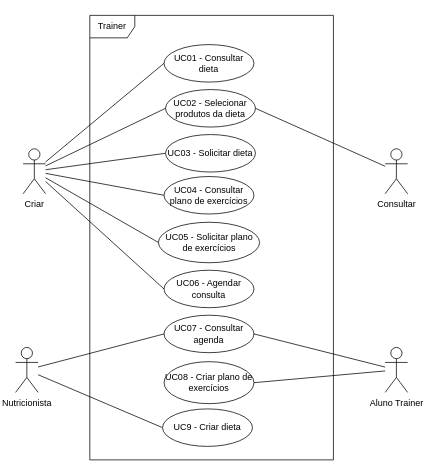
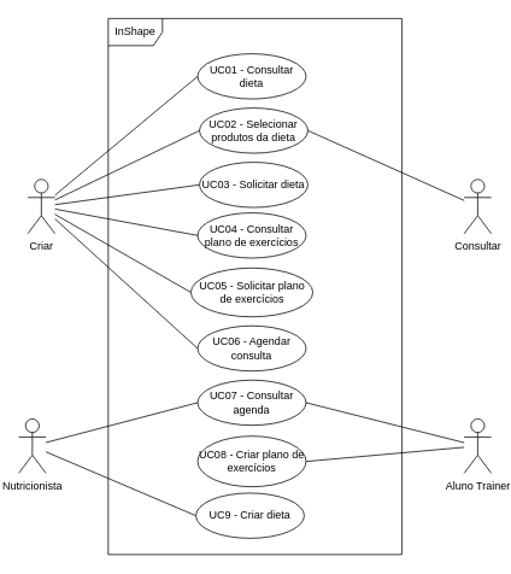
  <mxCell id="0" />
  <mxCell id="1" parent="0" />
  <mxCell id="2" value="" style="rounded=0;orthogonalLoop=1;jettySize=auto;html=1;startArrow=none;startFill=0;endArrow=none;endFill=0;entryX=0;entryY=0.5;entryDx=0;entryDy=0;" parent="1" source="5" target="13" edge="1"><mxGeometry relative="1" as="geometry" /></mxCell>
  <mxCell id="3" style="rounded=0;orthogonalLoop=1;jettySize=auto;html=1;startArrow=none;startFill=0;endArrow=none;endFill=0;entryX=0;entryY=0.5;entryDx=0;entryDy=0;" parent="1" source="5" target="12" edge="1"><mxGeometry relative="1" as="geometry" /></mxCell>
  <mxCell id="4" style="rounded=0;orthogonalLoop=1;jettySize=auto;html=1;entryX=0;entryY=0.5;entryDx=0;entryDy=0;endArrow=none;endFill=0;" parent="1" source="5" target="22" edge="1"><mxGeometry relative="1" as="geometry" /></mxCell>
  <mxCell id="5" value="Criar" style="shape=umlActor;verticalLabelPosition=bottom;verticalAlign=top;html=1;outlineConnect=0;" parent="1" vertex="1"><mxGeometry x="30" y="198" width="30" height="60" as="geometry" /></mxCell>
  <mxCell id="6" style="rounded=0;orthogonalLoop=1;jettySize=auto;html=1;entryX=0;entryY=0.5;entryDx=0;entryDy=0;endArrow=none;endFill=0;" parent="1" source="8" target="16" edge="1"><mxGeometry relative="1" as="geometry"><mxPoint x="224" y="923" as="targetPoint" /></mxGeometry></mxCell>
  <mxCell id="7" style="rounded=0;orthogonalLoop=1;jettySize=auto;html=1;entryX=0;entryY=0.5;entryDx=0;entryDy=0;endArrow=none;endFill=0;" parent="1" source="8" target="23" edge="1"><mxGeometry relative="1" as="geometry" /></mxCell>
  <mxCell id="8" value="Nutricionista" style="shape=umlActor;verticalLabelPosition=bottom;verticalAlign=top;html=1;outlineConnect=0;" parent="1" vertex="1"><mxGeometry x="20" y="463" width="30" height="60" as="geometry" /></mxCell>
  <mxCell id="9" style="rounded=0;orthogonalLoop=1;jettySize=auto;html=1;entryX=1;entryY=0.5;entryDx=0;entryDy=0;endArrow=none;endFill=0;" parent="1" source="11" target="19" edge="1"><mxGeometry relative="1" as="geometry" /></mxCell>
  <mxCell id="10" style="rounded=0;orthogonalLoop=1;jettySize=auto;html=1;entryX=1;entryY=0.5;entryDx=0;entryDy=0;endArrow=none;endFill=0;" parent="1" source="11" target="23" edge="1"><mxGeometry relative="1" as="geometry" /></mxCell>
  <mxCell id="11" value="Aluno Trainer" style="shape=umlActor;verticalLabelPosition=bottom;verticalAlign=top;html=1;outlineConnect=0;" parent="1" vertex="1"><mxGeometry x="513" y="463" width="30" height="60" as="geometry" /></mxCell>
  <mxCell id="12" value="UC03 - Solicitar dieta" style="ellipse;whiteSpace=wrap;html=1;" parent="1" vertex="1"><mxGeometry x="220" y="179" width="120" height="50" as="geometry" /></mxCell>
  <mxCell id="13" value="UC01 - Consultar dieta" style="ellipse;whiteSpace=wrap;html=1;" parent="1" vertex="1"><mxGeometry x="218" y="59" width="120" height="50" as="geometry" /></mxCell>
  <mxCell id="14" value="UC02 - Selecionar produtos da dieta" style="ellipse;whiteSpace=wrap;html=1;" parent="1" vertex="1"><mxGeometry x="220" y="119" width="120" height="50" as="geometry" /></mxCell>
  <mxCell id="15" style="rounded=0;orthogonalLoop=1;jettySize=auto;html=1;entryX=0;entryY=0.5;entryDx=0;entryDy=0;startArrow=none;startFill=0;endArrow=none;endFill=0;" parent="1" source="5" target="14" edge="1"><mxGeometry relative="1" as="geometry" /></mxCell>
  <mxCell id="16" value="UC9 - Criar dieta" style="ellipse;whiteSpace=wrap;html=1;" parent="1" vertex="1"><mxGeometry x="216" y="545" width="120" height="50" as="geometry" /></mxCell>
  <mxCell id="17" value="UC05 - Solicitar plano de exercícios" style="ellipse;whiteSpace=wrap;html=1;" parent="1" vertex="1"><mxGeometry x="210.5" y="296" width="135" height="54" as="geometry" /></mxCell>
  <mxCell id="18" value="UC04 - Consultar plano de exercícios" style="ellipse;whiteSpace=wrap;html=1;" parent="1" vertex="1"><mxGeometry x="218" y="235" width="120" height="50" as="geometry" /></mxCell>
  <mxCell id="19" value="UC08 - Criar plano de exercícios" style="ellipse;whiteSpace=wrap;html=1;" parent="1" vertex="1"><mxGeometry x="218" y="482" width="120" height="56" as="geometry" /></mxCell>
  <mxCell id="20" style="rounded=0;orthogonalLoop=1;jettySize=auto;html=1;startArrow=none;startFill=0;endArrow=none;endFill=0;entryX=0;entryY=0.5;entryDx=0;entryDy=0;" parent="1" source="5" target="18" edge="1"><mxGeometry relative="1" as="geometry"><mxPoint x="140" y="238" as="sourcePoint" /><mxPoint x="230" y="214" as="targetPoint" /></mxGeometry></mxCell>
  <mxCell id="21" style="rounded=0;orthogonalLoop=1;jettySize=auto;html=1;startArrow=none;startFill=0;endArrow=none;endFill=0;entryX=0;entryY=0.5;entryDx=0;entryDy=0;" parent="1" source="5" target="17" edge="1"><mxGeometry relative="1" as="geometry"><mxPoint x="140" y="264" as="sourcePoint" /><mxPoint x="230" y="397" as="targetPoint" /></mxGeometry></mxCell>
  <mxCell id="22" value="UC06 - Agendar consulta" style="ellipse;whiteSpace=wrap;html=1;" parent="1" vertex="1"><mxGeometry x="218" y="360" width="120" height="50" as="geometry" /></mxCell>
  <mxCell id="23" value="UC07 - Consultar agenda" style="ellipse;whiteSpace=wrap;html=1;" parent="1" vertex="1"><mxGeometry x="218" y="420" width="120" height="50" as="geometry" /></mxCell>
- <mxCell id="24" value="Trainer" style="shape=umlFrame;whiteSpace=wrap;html=1;pointerEvents=0;" parent="1" vertex="1"><mxGeometry x="119" y="20" width="325" height="593" as="geometry" /></mxCell>
+ <mxCell id="24" value="InShape" style="shape=umlFrame;whiteSpace=wrap;html=1;pointerEvents=0;" parent="1" vertex="1"><mxGeometry x="119" y="20" width="325" height="593" as="geometry" /></mxCell>
  <mxCell id="25" style="rounded=0;orthogonalLoop=1;jettySize=auto;html=1;entryX=1;entryY=0.5;entryDx=0;entryDy=0;endArrow=none;endFill=0;" edge="1" parent="1" source="26" target="14"><mxGeometry relative="1" as="geometry" /></mxCell>
  <mxCell id="26" value="Consultar" style="shape=umlActor;verticalLabelPosition=bottom;verticalAlign=top;html=1;outlineConnect=0;" vertex="1" parent="1"><mxGeometry x="513" y="198" width="30" height="60" as="geometry" /></mxCell>
